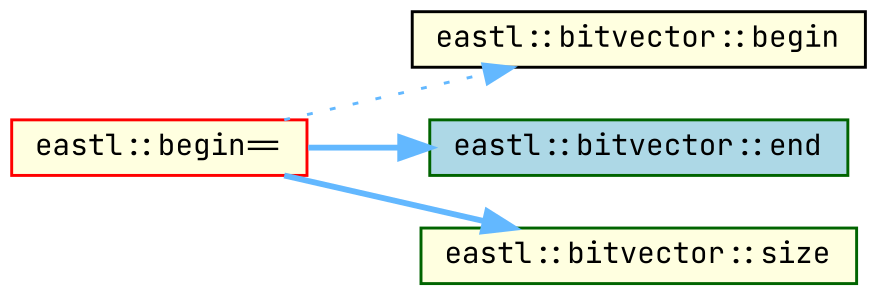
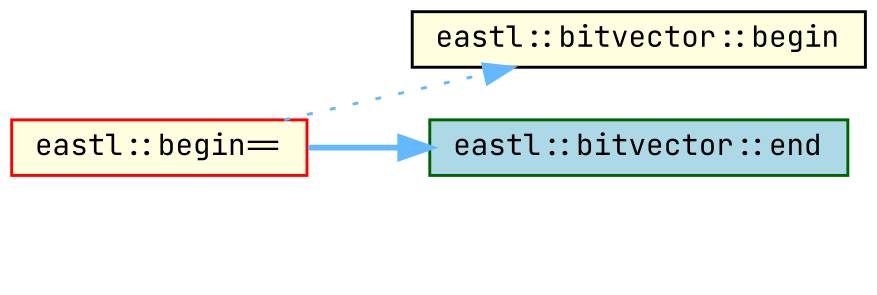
  digraph {
    fontname="JetBrains Mono"
    rankdir=LR
    node [color=darkgreen fillcolor=lightyellow fontname="JetBrains Mono" fontsize=10 shape=box style=filled]
    edge [color=steelblue1 fontname="JetBrains Mono" fontsize=10 labelfontname=Helvetica labelfontsize=10 style=bold]
    n1 [color=red fontcolor=black height=0.2 label="eastl::begin==" width=0.4]
    n2 [color=black height=0.2 label="eastl::bitvector::begin" width=0.4]
    n3 [fillcolor=lightblue height=0.2 label="eastl::bitvector::end" width=0.4]
-   n4 [height=0.2 label="eastl::bitvector::size" width=0.4]
    n1 -> n2 [style=dotted]
    n1 -> n3
-   n1 -> n4
  }
